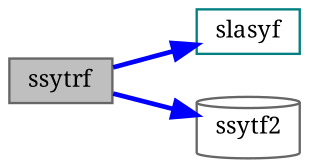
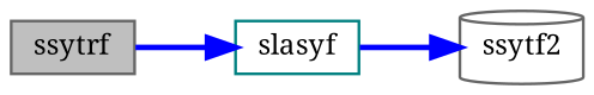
  digraph {
    fontname="Noto Serif"
    rankdir=LR
    node [color=gray40 fillcolor=white fontname="Noto Serif" fontsize=10 shape=box style=filled]
    edge [color=blue fontname="Noto Serif" fontsize=10 labelfontname=Helvetica labelfontsize=10 style=bold]
    n1 [fillcolor=grey75 fontcolor=black height=0.2 label=ssytrf width=0.4]
    n2 [color=teal height=0.2 label=slasyf width=0.4]
    n3 [height=0.2 label=ssytf2 shape=cylinder width=0.4]
    n1 -> n2
-   n1 -> n3
+   n2 -> n3
  }
